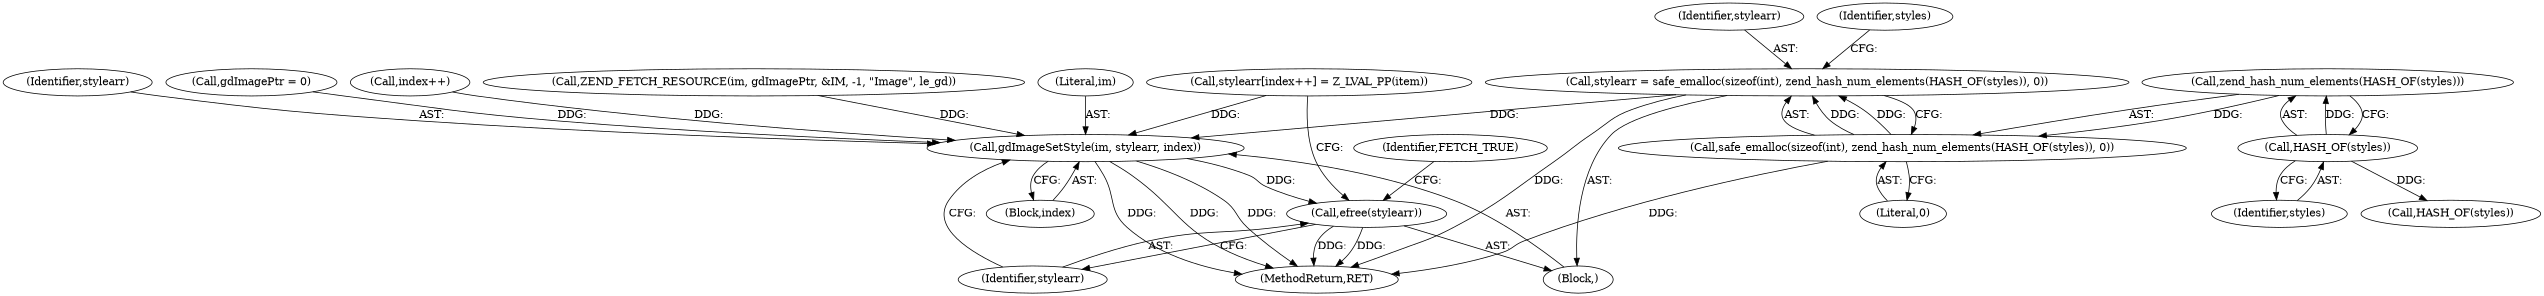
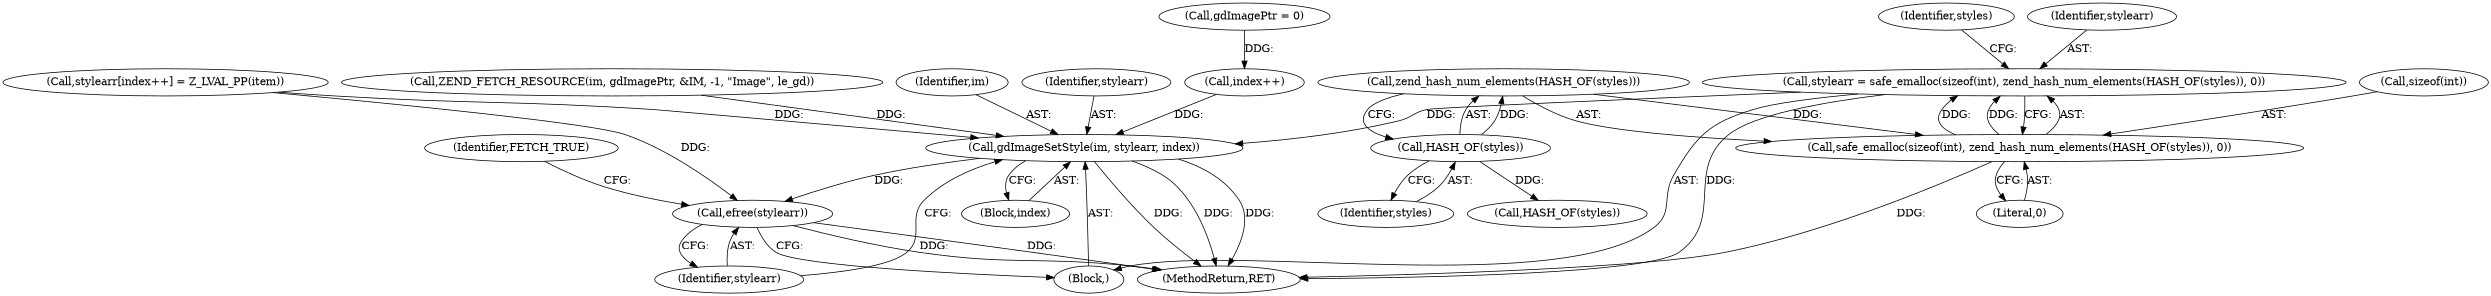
  digraph {
    n1 [label="(Call,stylearr = safe_emalloc(sizeof(int), zend_hash_num_elements(HASH_OF(styles)), 0))"]
    n2 [label="(Call,safe_emalloc(sizeof(int), zend_hash_num_elements(HASH_OF(styles)), 0))"]
    n3 [label="(Call,gdImageSetStyle(im, stylearr, index))"]
    n4 [label="(MethodReturn,RET)"]
    n5 [label="(Block,)"]
    n6 [label="(Literal,0)"]
    n7 [label="(Call,efree(stylearr))"]
    n8 [label="(Block,index)"]
    n9 [label="(Call,zend_hash_num_elements(HASH_OF(styles)))"]
    n10 [label="(Call,HASH_OF(styles))"]
    n11 [label="(Identifier,styles)"]
    n12 [label="(Call,HASH_OF(styles))"]
    n13 [label="(Identifier,stylearr)"]
    n14 [label="(Call,index++)"]
    n15 [label="(Call,ZEND_FETCH_RESOURCE(im, gdImagePtr, &IM, -1, \"Image\", le_gd))"]
    n16 [label="(Identifier,stylearr)"]
-   n17 [label="(Literal,im)"]
+   n17 [label="(Identifier,im)"]
    n18 [label="(Identifier,stylearr)"]
    n19 [label="(Call,gdImagePtr = 0)"]
    n20 [label="(Call,stylearr[index++] = Z_LVAL_PP(item))"]
    n21 [label="(Identifier,styles)"]
    n22 [label="(Identifier,FETCH_TRUE)"]
+   n23 [label="(Call,sizeof(int))"]
    n1 -> n2 [label="CFG: "]
    n1 -> n3 [label="DDG: "]
    n1 -> n4 [label="DDG: "]
    n1 -> n5 [label="AST: "]
    n2 -> n1 [label="AST: "]
    n2 -> n1 [label="DDG: "]
    n2 -> n1 [label="DDG: "]
    n2 -> n4 [label="DDG: "]
    n2 -> n6 [label="CFG: "]
    n3 -> n4 [label="DDG: "]
    n3 -> n4 [label="DDG: "]
    n3 -> n4 [label="DDG: "]
    n3 -> n7 [label="DDG: "]
    n3 -> n8 [label="CFG: "]
    n5 -> n3 [label="AST: "]
    n6 -> n2 [label="AST: "]
    n7 -> n4 [label="DDG: "]
    n7 -> n4 [label="DDG: "]
-   n7 -> n5 [label="AST: "]
+   n7 -> n5 [label="CFG: "]
    n7 -> n13 [label="CFG: "]
    n8 -> n3 [label="AST: "]
    n9 -> n2 [label="AST: "]
    n9 -> n2 [label="DDG: "]
    n9 -> n10 [label="CFG: "]
    n10 -> n9 [label="AST: "]
    n10 -> n9 [label="DDG: "]
    n10 -> n11 [label="CFG: "]
    n10 -> n12 [label="DDG: "]
    n11 -> n10 [label="AST: "]
    n13 -> n3 [label="CFG: "]
    n13 -> n7 [label="AST: "]
    n14 -> n3 [label="DDG: "]
    n15 -> n3 [label="DDG: "]
    n16 -> n1 [label="AST: "]
    n17 -> n3 [label="AST: "]
    n18 -> n3 [label="AST: "]
-   n19 -> n3 [label="DDG: "]
+   n19 -> n14 [label="DDG: "]
    n20 -> n3 [label="DDG: "]
-   n20 -> n7 [label="CFG: "]
+   n20 -> n7 [label="DDG: "]
    n21 -> n1 [label="CFG: "]
    n22 -> n7 [label="CFG: "]
+   n23 -> n2 [label="AST: "]
  }
